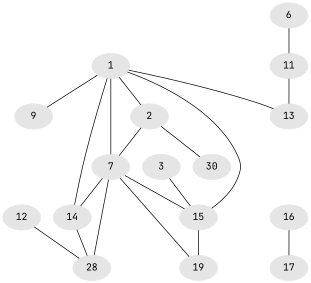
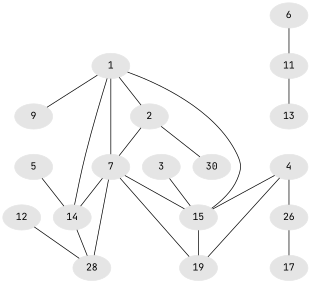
  graph {
    fontname="JetBrains Mono"
    node [color=gray90 fontname="JetBrains Mono" style=filled]
    edge [fontname="JetBrains Mono" weight=1.0]
    1
    2
    7
    9
    13
    14
    15
    n8 [label=30]
    19
    n10 [label=28]
    3
-   16
+   4
+   16 [label=26]
    17
+   5
    6
    11
    12
    1 -- 2
    1 -- 7 [weight=2.0]
    1 -- 9
-   1 -- 13
    1 -- 14
    1 -- 15
    2 -- 7
    2 -- n8
    7 -- 14 [weight=2.0]
    7 -- 15
    7 -- 19
    7 -- n10 [weight=2.0]
    14 -- n10
    15 -- 19
    3 -- 15
+   4 -- 15
+   4 -- 19
+   4 -- 16
    16 -- 17
+   5 -- 14
    6 -- 11
    11 -- 13
    12 -- n10
  }
